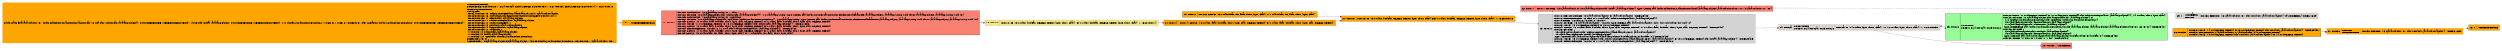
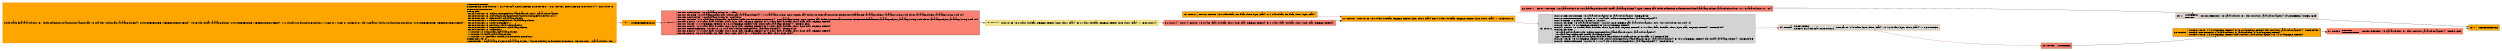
  digraph {
    rankdir=LR
    node [color=darkorange fillcolor=orange shape=record style=filled]
    edge [arrowhead=tee color=black]
    n1 [label="{15\:\ ?|MTH_ENTER_BLOCK\l}"]
    n2 [color=black fillcolor=salmon label="{17\:\ 0x0000|0x0000: CONST_STR  (r0 I:java.lang.String) =  \"\<this\>\" \l0x0002: INVOKE  (r8 I:java.lang.Object A[D('$this$scan' java.lang.Object[])]), (r0 I:java.lang.String) type: STATIC call: kotlin.jvm.internal.Intrinsics.checkNotNullParameter(java.lang.Object, java.lang.String):void A[MD:(java.lang.Object, java.lang.String):void (m)]\l0x0005: CONST_STR  (r0 I:java.lang.String) =  \"operation\" \l0x0007: INVOKE  (r10 I:java.lang.Object A[D('operation' kotlin.jvm.functions.Function2)]), (r0 I:java.lang.String) type: STATIC call: kotlin.jvm.internal.Intrinsics.checkNotNullParameter(java.lang.Object, java.lang.String):void A[MD:(java.lang.Object, java.lang.String):void (m)]\l0x000a: CONST  (r0 I:??[int, float, boolean, short, byte, char, OBJECT, ARRAY]) = (0 ??[int, float, boolean, short, byte, char, OBJECT, ARRAY]) \l0x000b: MOVE  (r1 I:??[OBJECT, ARRAY]) = (r8 I:??[OBJECT, ARRAY] A[D('$this$scan' java.lang.Object[])])  (LINE:21689)\l0x000c: CONST  (r2 I:??[int, float, boolean, short, byte, char, OBJECT, ARRAY]) = (0 ??[int, float, boolean, short, byte, char, OBJECT, ARRAY]) \l0x000d: ARRAY_LENGTH  (r3 I:int) = (r1 I:??[] A[D('$this$runningFold$iv' java.lang.Object[])])  (LINE:25482)\l0x000e: CONST  (r4 I:??[int, float, boolean, short, byte, char, OBJECT, ARRAY]) = (0 ??[int, float, boolean, short, byte, char, OBJECT, ARRAY]) \l0x000f: CONST  (r5 I:??[boolean, int, float, short, byte, char]) = (1 ??[boolean, int, float, short, byte, char]) \l}"]
    n3 [fillcolor=khaki label="{18\:\ 0x0010|0x0010: IF  (r3 I:??[int, boolean, OBJECT, ARRAY, byte, short, char]) != (0 ??[int, boolean, OBJECT, ARRAY, byte, short, char])  \-\> B:20:0x0014 \l}"]
-   n4 [color=gray40 label="{20\:\ 0x0014|0x0014: CONST  (r3 I:??[int, float, boolean, short, byte, char, OBJECT, ARRAY]) = (0 ??[int, float, boolean, short, byte, char, OBJECT, ARRAY]) \l}"]
+   n4 [color=gray40 fillcolor=salmon label="{20\:\ 0x0014|0x0014: CONST  (r3 I:??[int, float, boolean, short, byte, char, OBJECT, ARRAY]) = (0 ??[int, float, boolean, short, byte, char, OBJECT, ARRAY]) \l}"]
    n5 [color=black label="{19\:\ 0x0012|0x0012: CONST  (r3 I:??[boolean, int, float, short, byte, char]) = (1 ??[boolean, int, float, short, byte, char]) \l}"]
    n6 [color=gray40 label="{21\:\ 0x0015|0x0015: IF  (r3 I:??[int, boolean, OBJECT, ARRAY, byte, short, char]) == (0 ??[int, boolean, OBJECT, ARRAY, byte, short, char])  \-\> B:23:0x001c \l}"]
    n7 [color=gray40 fillcolor=salmon label="{22\:\ 0x0017|0x0017: INVOKE  (r3 I:java.util.List) = (r9 I:java.lang.Object A[D('initial' java.lang.Object)]) type: STATIC call: kotlin.collections.CollectionsKt.listOf(java.lang.Object):java.util.List A[MD:\<T\>:(T):java.util.List\<T\> (m)]\l}"]
    n8 [color=gray40 fillcolor=lightgrey label="{23\:\ 0x001c|0x001c: NEW_INSTANCE  (r3 I:java.util.ArrayList) =  java.util.ArrayList  (LINE:25483)\l0x001e: ARRAY_LENGTH  (r6 I:int) = (r1 I:??[] A[D('$this$runningFold$iv' java.lang.Object[])]) \l0x001f: ARITH  (r6 I:int) = (r6 I:int) + (r5 I:int) \l0x0020: INVOKE  (r3 I:java.util.ArrayList), (r6 I:int) type: DIRECT call: java.util.ArrayList.\<init\>(int):void A[MD:(int):void (c)]\l0x0023: MOVE  (r5 I:??[OBJECT, ARRAY]) = (r3 I:??[OBJECT, ARRAY]) \l0x0024: CONST  (r6 I:??[int, float, boolean, short, byte, char, OBJECT, ARRAY]) = (0 ??[int, float, boolean, short, byte, char, OBJECT, ARRAY])  (LINE:25484)\l0x0025: INVOKE  \l  (r5 I:java.util.ArrayList A[D('$this$runningFold_u24lambda_u2d126$iv' java.util.ArrayList)])\l  (r9 I:java.lang.Object A[D('initial' java.lang.Object)])\l type: VIRTUAL call: java.util.ArrayList.add(java.lang.Object):boolean A[MD:(E):boolean (c)] (LINE:25483)\l0x0028: MOVE  (r5 I:??[OBJECT, ARRAY] A[D('$this$runningFold_u24lambda_u2d126$iv' java.util.ArrayList)]) = (r9 I:??[OBJECT, ARRAY] A[D('initial' java.lang.Object)])  (LINE:25485)\l0x0029: ARRAY_LENGTH  (r6 I:int) = (r1 I:??[] A[D('$this$runningFold$iv' java.lang.Object[])])  (LINE:25486)\l}"]
    n9 [fillcolor=lightgrey label="{29\:\ ?|SYNTHETIC\lRETURN\l|0x003c: RETURN  (r3 I:java.util.List\<R\> A[D('result$iv' java.util.ArrayList)]) A[SYNTHETIC] (LINE:21689)\l}"]
    n10 [fillcolor=lightgrey label="{24\:\ 0x002a|LOOP_START\lLOOP:0: B:24:0x002a\-\>B:25:0x002c\l|0x002a: IF  (r4 I:??[int, byte, short, char]) \>= (r6 I:??[int, byte, short, char])  \-\> B:28:0x0038 \l}"]
    n11 [color=darkgreen label="{16\:\ ?|MTH_EXIT_BLOCK\l}"]
-   n12 [color=black fillcolor=palegreen label="{25\:\ 0x002c|LOOP_END\lLOOP:0: B:24:0x002a\-\>B:25:0x002c\l|0x002c: AGET  (r7 I:??[OBJECT, ARRAY]) = (r1 I:??[OBJECT, ARRAY][] A[D('$this$runningFold$iv' java.lang.Object[])]), (r4 I:??[int, short, byte, char]) \l0x002e: INVOKE  (r5 I:java.lang.Object A[D('accumulator$iv' java.lang.Object)]) = \l  (r10 I:kotlin.jvm.functions.Function2 A[D('operation' kotlin.jvm.functions.Function2)])\l  (r5 I:java.lang.Object A[D('accumulator$iv' java.lang.Object)])\l  (r7 I:java.lang.Object A[D('element$iv' java.lang.Object)])\l type: INTERFACE call: kotlin.jvm.functions.Function2.invoke(java.lang.Object, java.lang.Object):java.lang.Object A[MD:(P1, P2):R (m)] (LINE:25487)\l0x0032: INVOKE  \l  (r3 I:java.util.ArrayList A[D('result$iv' java.util.ArrayList)])\l  (r5 I:java.lang.Object A[D('accumulator$iv' java.lang.Object)])\l type: VIRTUAL call: java.util.ArrayList.add(java.lang.Object):boolean A[MD:(E):boolean (c)] (LINE:25488)\l0x0035: ARITH  (r4 I:int) = (r4 I:int) + (1 int)  (LINE:25486)\l}"]
    n13 [color=darkgreen fillcolor=salmon label="{28\:\ 0x0038|SYNTHETIC\l}"]
    n14 [color=black label="{26\:\ 0x0038|0x0038: MOVE  (r4 I:??[OBJECT, ARRAY]) = (r3 I:??[OBJECT, ARRAY] A[D('result$iv' java.util.ArrayList)])  (LINE:25490)\l0x0039: CHECK_CAST (r4 I:java.util.List) = (java.util.List) (r4 I:??[OBJECT, ARRAY]) \l0x003b: MOVE  (r3 I:??[OBJECT, ARRAY] A[D('result$iv' java.util.ArrayList)]) = (r4 I:??[OBJECT, ARRAY]) \l}"]
-   n15 [label="{27\:\ 0x003c|RETURN\lORIG_RETURN\l|0x003c: RETURN  (r3 I:java.util.List\<R\> A[D('result$iv' java.util.ArrayList)])  (LINE:21689)\l}"]
+   n15 [fillcolor=salmon label="{27\:\ 0x003c|RETURN\lORIG_RETURN\l|0x003c: RETURN  (r3 I:java.util.List\<R\> A[D('result$iv' java.util.ArrayList)])  (LINE:21689)\l}"]
    n16 [label="{public static final java.util.List\<R\> kotlin.collections.ArraysKt___ArraysKt.scan((r8 I:T[] A[D('$this$scan' java.lang.Object[]), IMMUTABLE_TYPE, METHOD_ARGUMENT]), (r9 I:R A[D('initial' java.lang.Object), IMMUTABLE_TYPE, METHOD_ARGUMENT]), (r10 I:kotlin.jvm.functions.Function2\<? super R, ? super T, ? extends R\> A[D('operation' kotlin.jvm.functions.Function2), IMMUTABLE_TYPE, METHOD_ARGUMENT]))  | USE_LINES_HINTS\lBACK_EDGE: B:25:0x002c \-\> B:24:0x002a, CROSS_EDGE: B:26:0x0038 \-\> B:27:0x003c, CROSS_EDGE: B:20:0x0014 \-\> B:21:0x0015\lINLINE_NOT_NEEDED\lDebug Info:\l  0x0024\-0x0028: r5 '$this$runningFold_u24lambda_u2d126$iv' Ljava\/util\/ArrayList;\l  0x0025\-0x0028: r6 '$i$a$\-apply\-ArraysKt___ArraysKt$runningFold$result$1$iv' I\l  0x002e\-0x0038: r7 'element$iv' Ljava\/lang\/Object;\l  0x000c\-0x003c: r1 '$this$runningFold$iv' [Ljava\/lang\/Object;\l  0x000d\-0x003c: r2 '$i$f$runningFold' I\l  0x0028\-0x003c: r3 'result$iv' Ljava\/util\/ArrayList;\l  0x0029\-0x003c: r5 'accumulator$iv' Ljava\/lang\/Object;\l  0x000b\-0x003c: r0 '$i$f$scan' I\l  \-1 \-0x003c: r8 '$this$scan' [Ljava\/lang\/Object;\l  \-1 \-0x003c: r9 'initial' Ljava\/lang\/Object;\l  \-1 \-0x003c: r10 'operation' Lkotlin\/jvm\/functions\/Function2;\lTYPE_VARS: [R, T]\lSIGNATURE: \<T:Ljava\/lang\/Object;R:Ljava\/lang\/Object;\>([TT;TR;Lkotlin\/jvm\/functions\/Function2\<\-TR;\-TT;+TR;\>;)Ljava\/util\/List\<TR;\>;\l}"]
+   n1 -> n2
    n2 -> n3 [arrowhead=normal]
    n3 -> n4 [arrowhead=box color=brown]
-   n4 -> n6 [arrowhead=box color=brown]
+   n4 -> n6 [arrowhead=box]
    n5 -> n6 [arrowhead=box color=brown]
    n6 -> n7 [color=brown style=dashed]
    n6 -> n8 [color=brown]
-   n7 -> n9 [style=dashed]
+   n7 -> n9
    n8 -> n10 [arrowhead=box color=brown]
-   n10 -> n12 [style=dashed]
+   n9 -> n11 [arrowhead=normal]
    n10 -> n13 [color=brown]
-   n12 -> n10 [arrowhead=normal]
+   n13 -> n14
    n14 -> n15 [arrowhead=box]
    n15 -> n11 [arrowhead=normal style=dashed]
    n16 -> n1 [arrowhead=normal color=brown]
  }
